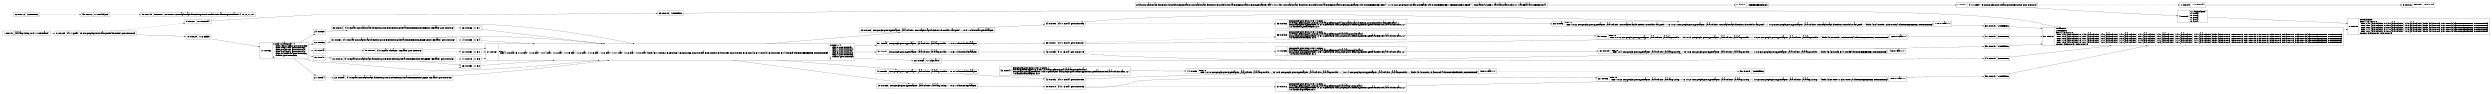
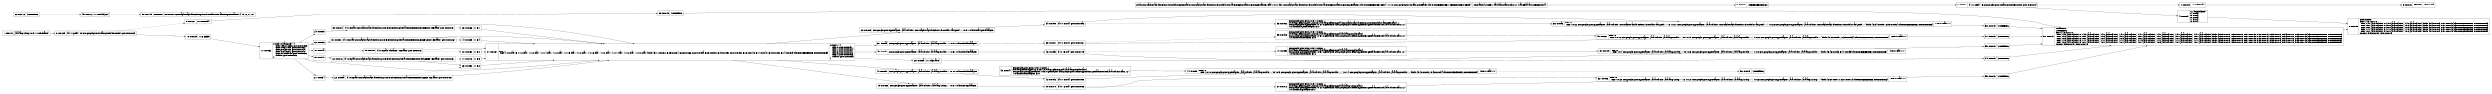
  digraph {
    rankdir=LR
    node [shape=record]
    n1 [label="{0\:\ 0x0000|MTH_ENTER_BLOCK\l}"]
    n2 [label="{1\:\ 0x0007|if (r11.peek() != com.google.gson.stream.JsonToken.NULL) goto L_0x000d\l}"]
    n3 [label="{2\:\ 0x0009|r11.nextNull()\l}"]
    n4 [label="{4\:\ 0x000d|r11.beginObject()\lr4 = null\lr5 = null\lr6 = null\lr7 = null\lr8 = null\l}"]
    n5 [label="{3\:\ 0x000c|RETURN\l|return null\l}"]
-   n6 [label="{5\:\ 0x0015|LOOP_START\lPHI: r4 r5 r6 r7 r8 \l  PHI: (r4v1 java.util.List) = (r4v0 java.util.List), (r4v2 java.util.List) binds: [B:4:0x000d, B:51:0x0015] A[DONT_GENERATE, DONT_INLINE]\l  PHI: (r5v1 java.util.List) = (r5v0 java.util.List), (r5v2 java.util.List) binds: [B:4:0x000d, B:51:0x0015] A[DONT_GENERATE, DONT_INLINE]\l  PHI: (r6v1 java.util.List) = (r6v0 java.util.List), (r6v2 java.util.List) binds: [B:4:0x000d, B:51:0x0015] A[DONT_GENERATE, DONT_INLINE]\l  PHI: (r7v1 java.util.List) = (r7v0 java.util.List), (r7v2 java.util.List) binds: [B:4:0x000d, B:51:0x0015] A[DONT_GENERATE, DONT_INLINE]\l  PHI: (r8v1 java.util.List) = (r8v0 java.util.List), (r8v2 java.util.List) binds: [B:4:0x000d, B:51:0x0015] A[DONT_GENERATE, DONT_INLINE]\lLOOP:0: B:5:0x0015\-\>B:51:0x0015\l}"]
+   n6 [label="{5\:\ 0x0015|END_START\lPHI: r4 r5 r6 r7 r8 \l  PHI: (r4v1 java.util.List) = (r4v0 java.util.List), (r4v2 java.util.List) binds: [B:4:0x000d, B:51:0x0015] A[DONT_GENERATE, DONT_INLINE]\l  PHI: (r5v1 java.util.List) = (r5v0 java.util.List), (r5v2 java.util.List) binds: [B:4:0x000d, B:51:0x0015] A[DONT_GENERATE, DONT_INLINE]\l  PHI: (r6v1 java.util.List) = (r6v0 java.util.List), (r6v2 java.util.List) binds: [B:4:0x000d, B:51:0x0015] A[DONT_GENERATE, DONT_INLINE]\l  PHI: (r7v1 java.util.List) = (r7v0 java.util.List), (r7v2 java.util.List) binds: [B:4:0x000d, B:51:0x0015] A[DONT_GENERATE, DONT_INLINE]\l  PHI: (r8v1 java.util.List) = (r8v0 java.util.List), (r8v2 java.util.List) binds: [B:4:0x000d, B:51:0x0015] A[DONT_GENERATE, DONT_INLINE]\lLOOP:0: B:5:0x0015\-\>B:51:0x0015\l}"]
    n7 [label="{7\:\ 0x001b|java.lang.String r0 = r11.nextName()\l}"]
    n8 [label="{8\:\ 0x0025|if (r11.peek() != com.google.gson.stream.JsonToken.NULL) goto L_0x002b\l}"]
    n9 [label="{52\:\ 0x0112|SYNTHETIC\l}"]
    n10 [label="{49\:\ 0x0112|r11.endObject()\l}"]
    n11 [label="{9\:\ 0x0027|r11.nextNull()\l}"]
    n12 [label="{10\:\ 0x002b|r1 = 65535\l}"]
    n13 [label="{53\:\ 0x0015|SYNTHETIC\l}"]
    n14 [label="{11\:\ 0x0032|switch(r0.hashCode()) \{\l    case \-1992012396: goto L_0x005e;\l    case 109641799: goto L_0x0054;\l    case 288459765: goto L_0x004a;\l    case 426449251: goto L_0x0040;\l    case 1616533543: goto L_0x0036;\l    default: goto L_0x0035;\l\}\l}"]
    n15 [label="{51\:\ 0x0015|LOOP_END\lSYNTHETIC\lPHI: r4 r5 r6 r7 r8 \l  PHI: (r4v2 java.util.List) = (r4v3 java.util.List), (r4v1 java.util.List), (r4v1 java.util.List), (r4v1 java.util.List), (r4v1 java.util.List), (r4v1 java.util.List), (r4v1 java.util.List) binds: [B:59:0x0015, B:58:0x0015, B:57:0x0015, B:56:0x0015, B:55:0x0015, B:54:0x0015, B:53:0x0015] A[DONT_GENERATE, DONT_INLINE]\l  PHI: (r5v2 java.util.List) = (r5v1 java.util.List), (r5v3 java.util.List), (r5v1 java.util.List), (r5v1 java.util.List), (r5v1 java.util.List), (r5v1 java.util.List), (r5v1 java.util.List) binds: [B:59:0x0015, B:58:0x0015, B:57:0x0015, B:56:0x0015, B:55:0x0015, B:54:0x0015, B:53:0x0015] A[DONT_GENERATE, DONT_INLINE]\l  PHI: (r6v2 java.util.List) = (r6v1 java.util.List), (r6v1 java.util.List), (r6v3 java.util.List), (r6v1 java.util.List), (r6v1 java.util.List), (r6v1 java.util.List), (r6v1 java.util.List) binds: [B:59:0x0015, B:58:0x0015, B:57:0x0015, B:56:0x0015, B:55:0x0015, B:54:0x0015, B:53:0x0015] A[DONT_GENERATE, DONT_INLINE]\l  PHI: (r7v2 java.util.List) = (r7v1 java.util.List), (r7v1 java.util.List), (r7v1 java.util.List), (r7v3 java.util.List), (r7v1 java.util.List), (r7v1 java.util.List), (r7v1 java.util.List) binds: [B:59:0x0015, B:58:0x0015, B:57:0x0015, B:56:0x0015, B:55:0x0015, B:54:0x0015, B:53:0x0015] A[DONT_GENERATE, DONT_INLINE]\l  PHI: (r8v2 java.util.List) = (r8v1 java.util.List), (r8v1 java.util.List), (r8v1 java.util.List), (r8v1 java.util.List), (r8v3 java.util.List), (r8v1 java.util.List), (r8v1 java.util.List) binds: [B:59:0x0015, B:58:0x0015, B:57:0x0015, B:56:0x0015, B:55:0x0015, B:54:0x0015, B:53:0x0015] A[DONT_GENERATE, DONT_INLINE]\lLOOP:0: B:5:0x0015\-\>B:51:0x0015\l}"]
    n16 [label="{12\:\ 0x0036}"]
    n17 [label="{15\:\ 0x0040}"]
    n18 [label="{18\:\ 0x004a}"]
    n19 [label="{21\:\ 0x0054}"]
    n20 [label="{24\:\ 0x005e}"]
    n21 [label="{27\:\ 0x0067|PHI: r1 \l  PHI: (r1v3 char) = (r1v2 char), (r1v2 char), (r1v14 char), (r1v2 char), (r1v15 char), (r1v2 char), (r1v16 char), (r1v2 char), (r1v17 char), (r1v2 char), (r1v18 char) binds: [B:11:0x0032, B:25:0x0064, B:26:0x0066, B:22:0x005a, B:23:0x005c, B:19:0x0050, B:20:0x0052, B:16:0x0046, B:17:0x0048, B:13:0x003c, B:14:0x003e] A[DONT_GENERATE, DONT_INLINE]\l|switch(r1) \{\l    case 0: goto L_0x00f1;\l    case 1: goto L_0x00d0;\l    case 2: goto L_0x00af;\l    case 3: goto L_0x008e;\l    case 4: goto L_0x006e;\l    default: goto L_0x006a;\l\}\l}"]
    n22 [label="{13\:\ 0x003c|if (r0.equals(com.mapbox.api.directions.p008v5.DirectionsCriteria.ANNOTATION_CONGESTION) == false) goto L_0x0067\l}"]
    n23 [label="{16\:\ 0x0046|if (r0.equals(com.mapbox.api.directions.p008v5.DirectionsCriteria.ANNOTATION_MAXSPEED) == false) goto L_0x0067\l}"]
    n24 [label="{19\:\ 0x0050|if (r0.equals(\"distance\") == false) goto L_0x0067\l}"]
    n25 [label="{22\:\ 0x005a|if (r0.equals(com.mapbox.api.directions.p008v5.DirectionsCriteria.ANNOTATION_SPEED) == false) goto L_0x0067\l}"]
    n26 [label="{25\:\ 0x0064|if (r0.equals(com.mapbox.api.directions.p008v5.DirectionsCriteria.ANNOTATION_DURATION) == false) goto L_0x0067\l}"]
    n27 [label="{28\:\ 0x006a|r11.skipValue()\l}"]
    n28 [label="{29\:\ 0x006e|com.google.gson.TypeAdapter\<java.util.List\<java.lang.String\>\> r0 = r10.list__string_adapter\l}"]
    n29 [label="{33\:\ 0x008e|com.google.gson.TypeAdapter\<java.util.List\<com.mapbox.api.directions.v5.models.MaxSpeed\>\> r0 = r10.list__maxSpeed_adapter\l}"]
    n30 [label="{37\:\ 0x00af|com.google.gson.TypeAdapter\<java.util.List\<java.lang.Double\>\> r0 = r10.list__double_adapter\l}"]
    n31 [label="{41\:\ 0x00d0|com.google.gson.TypeAdapter\<java.util.List\<java.lang.Double\>\> r0 = r10.list__double_adapter\l}"]
    n32 [label="{45\:\ 0x00f1|com.google.gson.TypeAdapter\<java.util.List\<java.lang.Double\>\> r0 = r10.list__double_adapter\l}"]
    n33 [label="{14\:\ 0x003e|r1 = 4\l}"]
    n34 [label="{17\:\ 0x0048|r1 = 3\l}"]
    n35 [label="{23\:\ 0x005c|r1 = 2\l}"]
    n36 [label="{20\:\ 0x0052|r1 = 0\l}"]
    n37 [label="{26\:\ 0x0066|r1 = 1\l}"]
    n38 [label="{54\:\ 0x0015|SYNTHETIC\l}"]
    n39 [label="{30\:\ 0x0070|if (r0 != null) goto L_0x0086\l}"]
    n40 [label="{34\:\ 0x0090|if (r0 != null) goto L_0x00a6\l}"]
    n41 [label="{38\:\ 0x00b1|if (r0 != null) goto L_0x00c7\l}"]
    n42 [label="{42\:\ 0x00d2|if (r0 != null) goto L_0x00e8\l}"]
    n43 [label="{46\:\ 0x00f3|if (r0 != null) goto L_2x0109\l}"]
    n44 [label="{31\:\ 0x0072|com.google.gson.Gson r0 = r10.gson\ljava.lang.reflect.Type[] r2 = new java.lang.reflect.Type[]\{java.lang.String.class\}\lcom.google.gson.TypeAdapter r0 = r0.getAdapter(com.google.gson.reflect.TypeToken.getParameterized(java.util.List.class, r2))\lr10.list__string_adapter = r0\l}"]
    n45 [label="{32\:\ 0x0086|PHI: r0 \l  PHI: (r0v28 com.google.gson.TypeAdapter\<java.util.List\<java.lang.String\>\>) = (r0v27 com.google.gson.TypeAdapter\<java.util.List\<java.lang.String\>\>), (r0v32 com.google.gson.TypeAdapter\<java.util.List\<java.lang.String\>\>) binds: [B:30:0x0070, B:31:0x0072] A[DONT_GENERATE, DONT_INLINE]\l|r8 = r0.read(r11)\l}"]
    n46 [label="{55\:\ 0x0015|SYNTHETIC\l}"]
    n47 [label="{35\:\ 0x0092|com.google.gson.Gson r0 = r10.gson\ljava.lang.reflect.Type[] r2 = new java.lang.reflect.Type[]\{com.mapbox.api.directions.p008v5.models.MaxSpeed.class\}\lcom.google.gson.TypeAdapter r0 = r0.getAdapter(com.google.gson.reflect.TypeToken.getParameterized(java.util.List.class, r2))\lr10.list__maxSpeed_adapter = r0\l}"]
    n48 [label="{36\:\ 0x00a6|PHI: r0 \l  PHI: (r0v22 com.google.gson.TypeAdapter\<java.util.List\<com.mapbox.api.directions.v5.models.MaxSpeed\>\>) = (r0v21 com.google.gson.TypeAdapter\<java.util.List\<com.mapbox.api.directions.v5.models.MaxSpeed\>\>), (r0v26 com.google.gson.TypeAdapter\<java.util.List\<com.mapbox.api.directions.v5.models.MaxSpeed\>\>) binds: [B:34:0x0090, B:35:0x0092] A[DONT_GENERATE, DONT_INLINE]\l|r7 = r0.read(r11)\l}"]
    n49 [label="{56\:\ 0x0015|SYNTHETIC\l}"]
    n50 [label="{39\:\ 0x00b3|com.google.gson.Gson r0 = r10.gson\ljava.lang.reflect.Type[] r2 = new java.lang.reflect.Type[]\{java.lang.Double.class\}\lcom.google.gson.TypeAdapter r0 = r0.getAdapter(com.google.gson.reflect.TypeToken.getParameterized(java.util.List.class, r2))\lr10.list__double_adapter = r0\l}"]
    n51 [label="{40\:\ 0x00c7|PHI: r0 \l  PHI: (r0v16 com.google.gson.TypeAdapter\<java.util.List\<java.lang.Double\>\>) = (r0v15 com.google.gson.TypeAdapter\<java.util.List\<java.lang.Double\>\>), (r0v20 com.google.gson.TypeAdapter\<java.util.List\<java.lang.Double\>\>) binds: [B:38:0x00b1, B:39:0x00b3] A[DONT_GENERATE, DONT_INLINE]\l|r6 = r0.read(r11)\l}"]
    n52 [label="{57\:\ 0x0015|SYNTHETIC\l}"]
    n53 [label="{44\:\ 0x00e8|PHI: r0 \l  PHI: (r0v10 com.google.gson.TypeAdapter\<java.util.List\<java.lang.Double\>\>) = (r0v9 com.google.gson.TypeAdapter\<java.util.List\<java.lang.Double\>\>), (r0v14 com.google.gson.TypeAdapter\<java.util.List\<java.lang.Double\>\>) binds: [B:42:0x00d2, B:43:0x00d4] A[DONT_GENERATE, DONT_INLINE]\l|r5 = r0.read(r11)\l}"]
    n54 [label="{43\:\ 0x00d4|com.google.gson.Gson r0 = r10.gson\ljava.lang.reflect.Type[] r2 = new java.lang.reflect.Type[]\{java.lang.Double.class\}\lcom.google.gson.TypeAdapter r0 = r0.getAdapter(com.google.gson.reflect.TypeToken.getParameterized(java.util.List.class, r2))\lr10.list__double_adapter = r0\l}"]
    n55 [label="{58\:\ 0x0015|SYNTHETIC\l}"]
    n56 [label="{47\:\ 0x00f5|com.google.gson.Gson r0 = r10.gson\ljava.lang.reflect.Type[] r2 = new java.lang.reflect.Type[]\{java.lang.Double.class\}\lcom.google.gson.TypeAdapter r0 = r0.getAdapter(com.google.gson.reflect.TypeToken.getParameterized(java.util.List.class, r2))\lr10.list__double_adapter = r0\l}"]
    n57 [label="{48\:\ 0x0109|PHI: r0 \l  PHI: (r0v4 com.google.gson.TypeAdapter\<java.util.List\<java.lang.Double\>\>) = (r0v3 com.google.gson.TypeAdapter\<java.util.List\<java.lang.Double\>\>), (r0v8 com.google.gson.TypeAdapter\<java.util.List\<java.lang.Double\>\>) binds: [B:46:0x00f3, B:47:0x00f5] A[DONT_GENERATE, DONT_INLINE]\l|r4 = r0.read(r11)\l}"]
    n58 [label="{59\:\ 0x0015|SYNTHETIC\l}"]
    n59 [label="{50\:\ 0x011b|RETURN\l|return new com.mapbox.api.directions.p008v5.models.AutoValue_LegAnnotation(r4, r5, r6, r7, r8)\l}"]
    n60 [label="{public com.mapbox.api.directions.v5.models.LegAnnotation com.mapbox.api.directions.v5.models.AutoValue_LegAnnotation.GsonTypeAdapter.read((r10v0 'this' com.mapbox.api.directions.v5.models.AutoValue_LegAnnotation$GsonTypeAdapter A[IMMUTABLE_TYPE, THIS]), (r11v0 com.google.gson.stream.JsonReader A[IMMUTABLE_TYPE, METHOD_ARGUMENT]))  | Annotation[SYSTEM, dalvik.annotation.Throws, \{value=[java.io.IOException]\}]\l}"]
    n1 -> n2
    n2 -> n3 [style=dashed]
    n2 -> n4
    n3 -> n5
    n4 -> n6
    n7 -> n8
    n8 -> n11 [style=dashed]
    n8 -> n12
    n9 -> n10
    n10 -> n59
    n11 -> n13
    n12 -> n14
    n13 -> n15
    n14 -> n16
    n14 -> n17
    n14 -> n18
    n14 -> n19
    n14 -> n20
    n14 -> n21
    n15 -> n6
    n16 -> n22
    n17 -> n23
    n18 -> n24
    n19 -> n25
    n20 -> n26
    n21 -> n27
    n21 -> n28
    n21 -> n29
    n21 -> n30
    n21 -> n31
    n21 -> n32
    n22 -> n21
    n22 -> n33 [style=dashed]
    n23 -> n34 [style=dashed]
    n23 -> n35
    n24 -> n21
    n24 -> n36 [style=dashed]
    n25 -> n21
    n25 -> n35 [style=dashed]
    n26 -> n21
    n26 -> n37 [style=dashed]
    n27 -> n38
    n28 -> n39
    n29 -> n40
    n30 -> n41
    n31 -> n42
    n32 -> n43
    n33 -> n21
    n34 -> n21
    n35 -> n21
    n36 -> n21
    n37 -> n21
    n38 -> n15
    n39 -> n44 [style=dashed]
    n39 -> n45
    n40 -> n47 [style=dashed]
    n40 -> n48
    n41 -> n50 [style=dashed]
    n41 -> n51
    n42 -> n53
    n43 -> n56 [style=dashed]
    n43 -> n57
    n44 -> n45
    n45 -> n46
    n46 -> n15
    n47 -> n48
    n48 -> n49
    n49 -> n15
    n50 -> n51
    n51 -> n52
    n52 -> n15
    n53 -> n55
    n54 -> n53
    n56 -> n57
    n57 -> n58
    n58 -> n15
    n60 -> n1
  }
